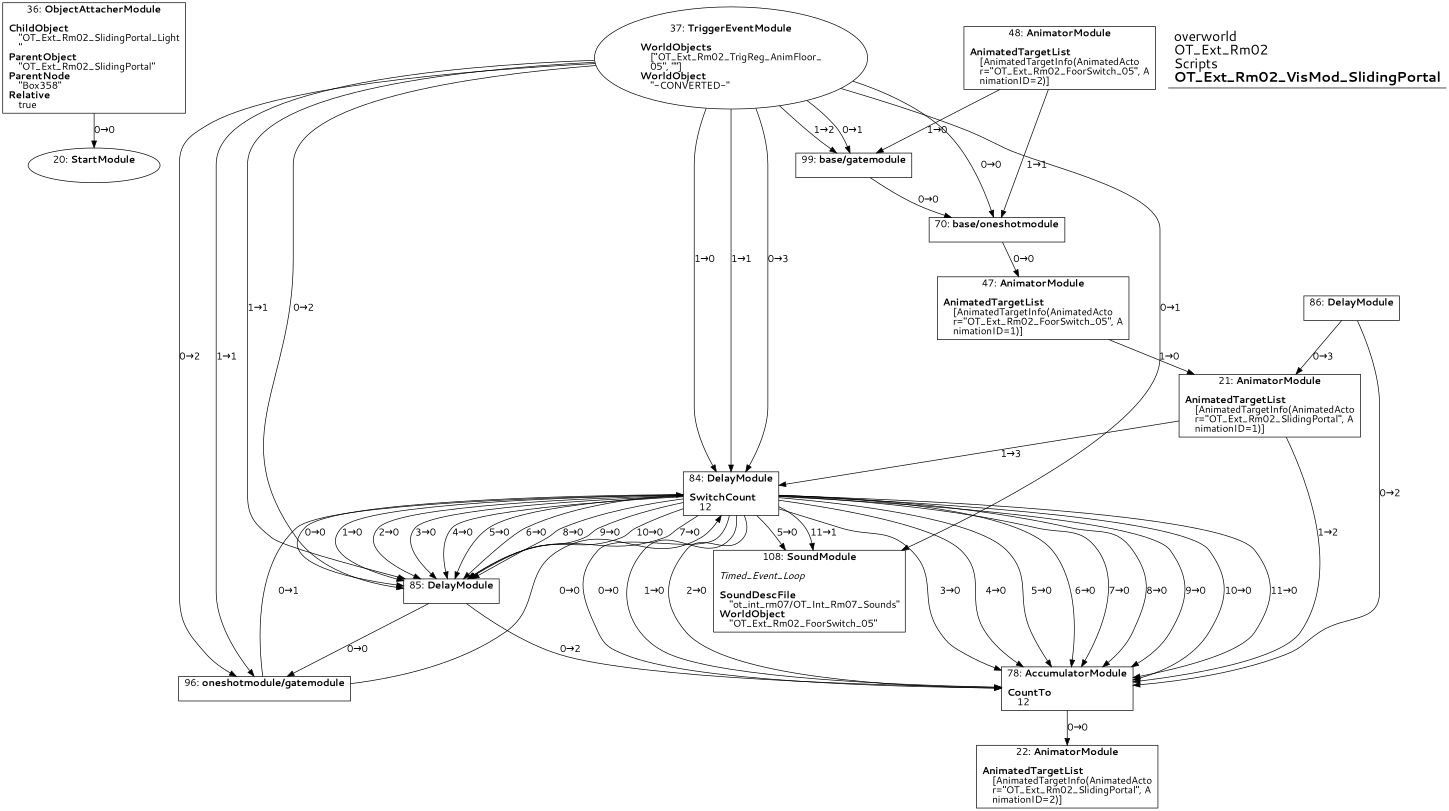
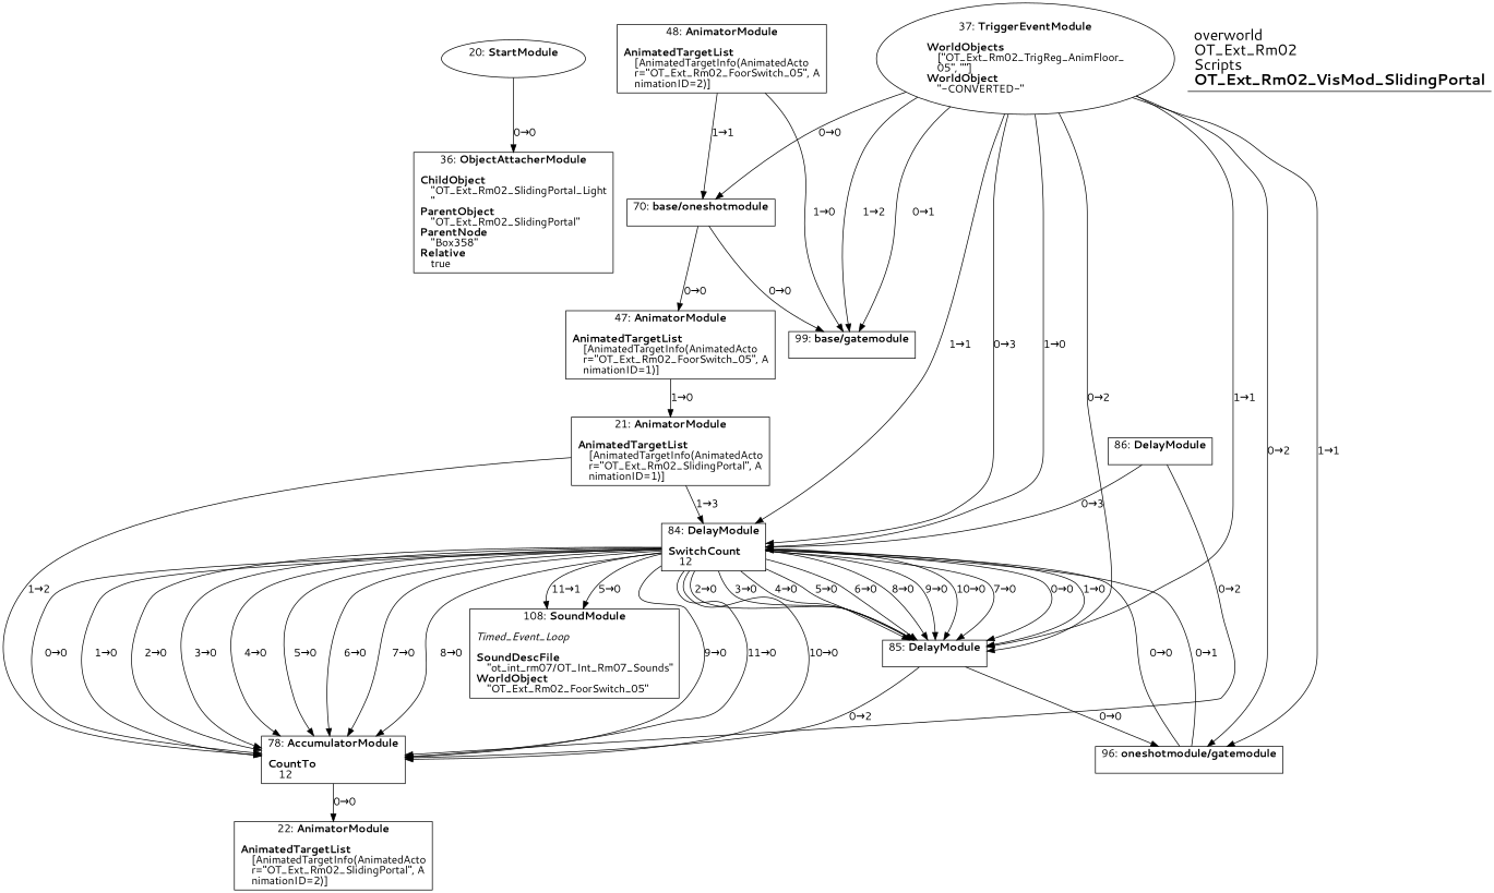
  digraph {
    fontname="Segoe UI"
    splines=spline
    node [fontname="Segoe UI" shape=box]
    edge [fontname="Segoe UI"]
    n1 [label=<20: <b>StartModule</b><br/><br/>> shape=oval]
    n2 [label=<36: <b>ObjectAttacherModule</b><br/><br/><b>ChildObject</b><br align="left"/>    &quot;OT_Ext_Rm02_SlidingPortal_Light<br align="left"/>    &quot;<br align="left"/><b>ParentObject</b><br align="left"/>    &quot;OT_Ext_Rm02_SlidingPortal&quot;<br align="left"/><b>ParentNode</b><br align="left"/>    &quot;Box358&quot;<br align="left"/><b>Relative</b><br align="left"/>    true<br align="left"/>>]
    n3 [label=<21: <b>AnimatorModule</b><br/><br/><b>AnimatedTargetList</b><br align="left"/>    [AnimatedTargetInfo(AnimatedActo<br align="left"/>    r=&quot;OT_Ext_Rm02_SlidingPortal&quot;, A<br align="left"/>    nimationID=1)]<br align="left"/>>]
    n4 [label=<84: <b>DelayModule</b><br/><br/><b>SwitchCount</b><br align="left"/>    12<br align="left"/>>]
    n5 [label=<78: <b>AccumulatorModule</b><br/><br/><b>CountTo</b><br align="left"/>    12<br align="left"/>>]
    n6 [label=<85: <b>DelayModule</b><br/><br/>>]
    n7 [label=<108: <b>SoundModule</b><br/><br/><i>Timed_Event_Loop<br align="left"/></i><br align="left"/><b>SoundDescFile</b><br align="left"/>    &quot;ot_int_rm07/OT_Int_Rm07_Sounds&quot;<br align="left"/><b>WorldObject</b><br align="left"/>    &quot;OT_Ext_Rm02_FoorSwitch_05&quot;<br align="left"/>>]
    n8 [label=<22: <b>AnimatorModule</b><br/><br/><b>AnimatedTargetList</b><br align="left"/>    [AnimatedTargetInfo(AnimatedActo<br align="left"/>    r=&quot;OT_Ext_Rm02_SlidingPortal&quot;, A<br align="left"/>    nimationID=2)]<br align="left"/>>]
    n9 [label=<96: <b>oneshotmodule/gatemodule</b><br/><br/>>]
    n10 [label=<86: <b>DelayModule</b><br/><br/>>]
    n11 [label=<48: <b>AnimatorModule</b><br/><br/><b>AnimatedTargetList</b><br align="left"/>    [AnimatedTargetInfo(AnimatedActo<br align="left"/>    r=&quot;OT_Ext_Rm02_FoorSwitch_05&quot;, A<br align="left"/>    nimationID=2)]<br align="left"/>>]
    n12 [label=<70: <b>base/oneshotmodule</b><br/><br/>>]
    n13 [label=<99: <b>base/gatemodule</b><br/><br/>>]
    n14 [label=<47: <b>AnimatorModule</b><br/><br/><b>AnimatedTargetList</b><br align="left"/>    [AnimatedTargetInfo(AnimatedActo<br align="left"/>    r=&quot;OT_Ext_Rm02_FoorSwitch_05&quot;, A<br align="left"/>    nimationID=1)]<br align="left"/>>]
    n15 [label=<37: <b>TriggerEventModule</b><br/><br/><b>WorldObjects</b><br align="left"/>    [&quot;OT_Ext_Rm02_TrigReg_AnimFloor_<br align="left"/>    05&quot;, &quot;&quot;]<br align="left"/><b>WorldObject</b><br align="left"/>    &quot;-CONVERTED-&quot;<br align="left"/>> shape=oval]
    n16 [label=<<font point-size="20">overworld<br align="left"/>OT_Ext_Rm02<br align="left"/>Scripts<br align="left"/><b>OT_Ext_Rm02_VisMod_SlidingPortal</b><br align="left"/></font>> shape=underline]
-   n2 -> n1 [label="0→0"]
+   n1 -> n2 [label="0→0"]
    n3 -> n4 [label="1→3"]
    n3 -> n5 [label="1→2"]
    n4 -> n5 [label="0→0"]
    n4 -> n5 [label="1→0"]
    n4 -> n5 [label="2→0"]
    n4 -> n5 [label="3→0"]
    n4 -> n5 [label="4→0"]
    n4 -> n5 [label="5→0"]
    n4 -> n5 [label="6→0"]
    n4 -> n5 [label="7→0"]
    n4 -> n5 [label="8→0"]
    n4 -> n5 [label="9→0"]
    n4 -> n5 [label="10→0"]
    n4 -> n5 [label="11→0"]
    n4 -> n6 [label="0→0"]
    n4 -> n6 [label="1→0"]
    n4 -> n6 [label="2→0"]
    n4 -> n6 [label="3→0"]
    n4 -> n6 [label="4→0"]
    n4 -> n6 [label="5→0"]
    n4 -> n6 [label="6→0"]
    n4 -> n6 [label="8→0"]
    n4 -> n6 [label="9→0"]
    n4 -> n6 [label="10→0"]
    n4 -> n6 [label="7→0"]
    n4 -> n7 [label="11→1"]
    n4 -> n7 [label="5→0"]
    n5 -> n8 [label="0→0"]
    n6 -> n5 [label="0→2"]
    n6 -> n9 [label="0→0"]
    n9 -> n4 [label="0→0"]
    n9 -> n4 [label="0→1"]
-   n10 -> n3 [label="0→3"]
+   n10 -> n4 [label="0→3"]
    n10 -> n5 [label="0→2"]
    n11 -> n12 [label="1→1"]
    n11 -> n13 [label="1→0"]
    n12 -> n14 [label="0→0"]
-   n13 -> n12 [label="0→0"]
+   n12 -> n13 [label="0→0"]
    n14 -> n3 [label="1→0"]
    n15 -> n4 [label="0→3"]
    n15 -> n4 [label="1→0"]
    n15 -> n4 [label="1→1"]
    n15 -> n6 [label="1→1"]
    n15 -> n6 [label="0→2"]
-   n15 -> n7 [label="0→1"]
    n15 -> n9 [label="0→2"]
    n15 -> n9 [label="1→1"]
    n15 -> n12 [label="0→0"]
    n15 -> n13 [label="1→2"]
    n15 -> n13 [label="0→1"]
  }
